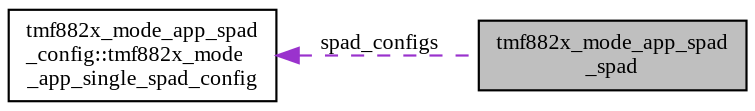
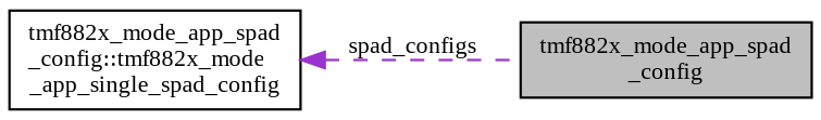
  digraph {
    rankdir=LR
    fontname="Liberation Serif"
    node [color=black fontname="Liberation Serif" fontsize=10 shape=record style=filled]
-   n1 [fillcolor=grey75 fontcolor=black height=0.2 label="tmf882x_mode_app_spad\l_spad" width=0.4]
+   n1 [fillcolor=grey75 fontcolor=black height=0.2 label="tmf882x_mode_app_spad\l_config" width=0.4]
    n2 [fillcolor=white height=0.2 label="tmf882x_mode_app_spad\l_config::tmf882x_mode\l_app_single_spad_config" width=0.4]
    n2 -> n1 [color=darkorchid3 dir=back fontname="Liberation Serif" fontsize=10 label=" spad_configs" labelfontname=Helvetica labelfontsize=10 style=dashed]
  }
